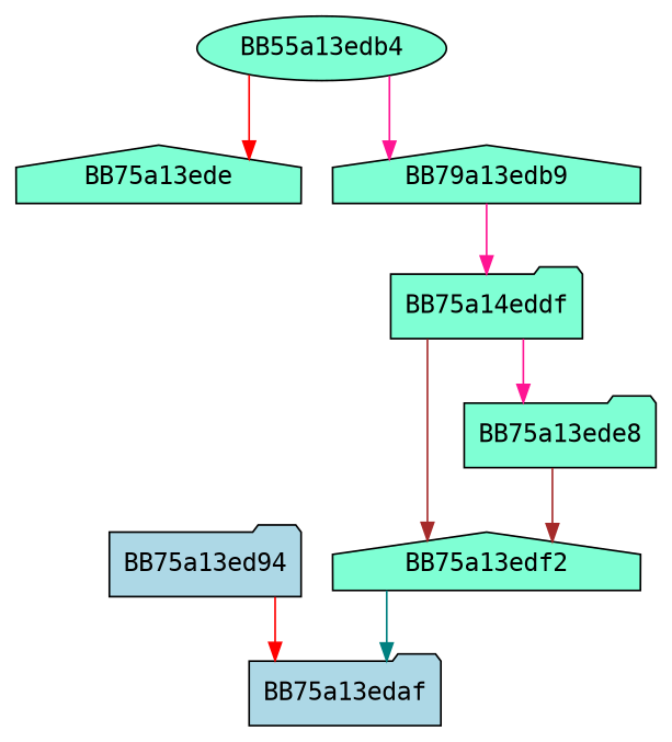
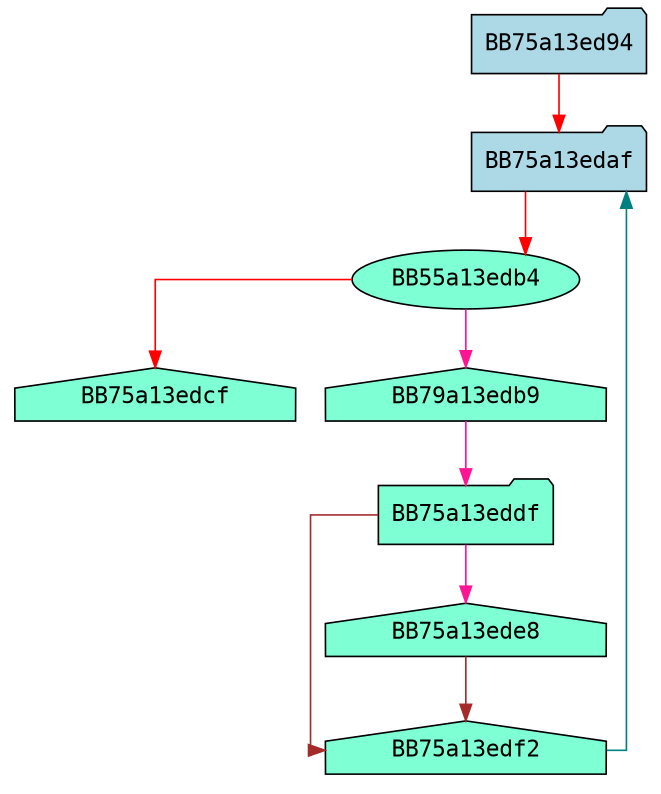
  digraph {
    fontname="DejaVu Sans Mono"
    splines=ortho
    node [fillcolor=aquamarine fontname="DejaVu Sans Mono" shape=folder style=filled]
    edge [color=red fontname="DejaVu Sans Mono"]
    BB75a13ed94 [fillcolor=lightblue]
    BB75a13edaf [fillcolor=lightblue]
    n3 [label=BB55a13edb4 shape=ellipse]
-   BB75a13edcf [shape=house label=BB75a13ede]
+   BB75a13edcf [shape=house]
    n5 [label=BB79a13edb9 shape=house]
-   BB75a13eddf [label=BB75a14eddf]
+   BB75a13eddf
    BB75a13edf2 [shape=house]
-   BB75a13ede8
+   BB75a13ede8 [shape=house]
    BB75a13ed94 -> BB75a13edaf
+   BB75a13edaf -> n3
    n3 -> BB75a13edcf
    n3 -> n5 [color=deeppink]
    n5 -> BB75a13eddf [color=deeppink]
    BB75a13eddf -> BB75a13edf2 [color=brown]
    BB75a13eddf -> BB75a13ede8 [color=deeppink]
    BB75a13edf2 -> BB75a13edaf [color=teal]
    BB75a13ede8 -> BB75a13edf2 [color=brown]
  }
